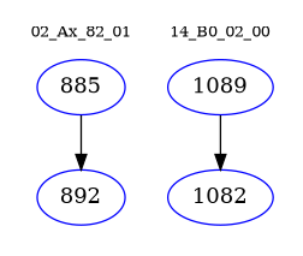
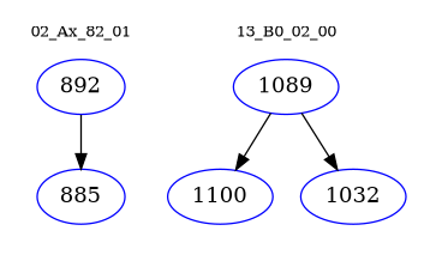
  digraph {
    node [color=blue]
    edge [color=black]
    n1 [label=892]
    n2 [label=885]
    n3 [label=1089]
-   n5 [label=1082]
+   n4 [label=1100]
+   n5 [label=1032]
    subgraph cluster_1 {
      color=white
      fontsize=10
      label="02_Ax_82_01"
      n1
      n2
    }
    subgraph cluster_2 {
      color=white
      fontsize=10
-     label="14_B0_02_00"
+     label="13_B0_02_00"
      n3
+     n4
      n5
    }
-   n2 -> n1
+   n1 -> n2
+   n3 -> n4
    n3 -> n5
  }
